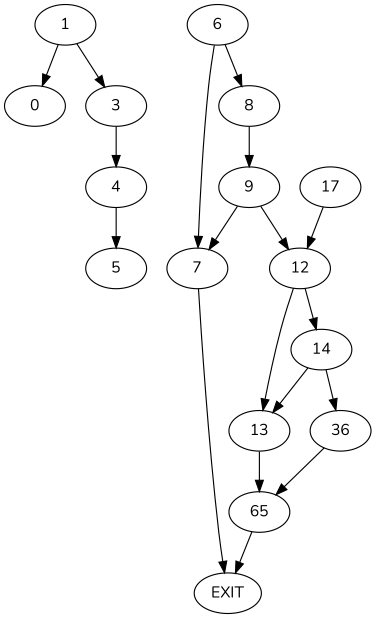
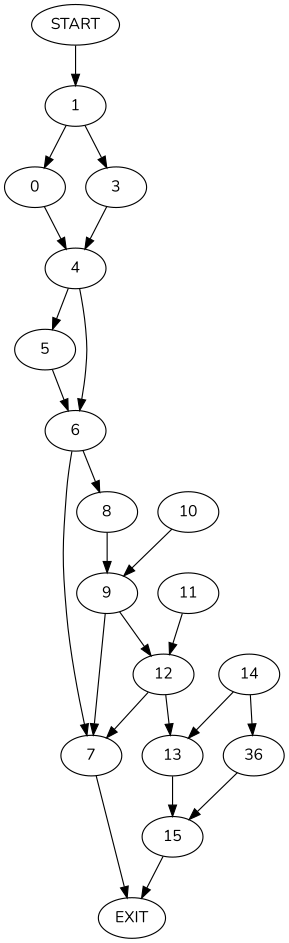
  digraph {
    fontname=Nunito
    node [fontname=Nunito]
    edge [fontname=Nunito]
+   n1 [label=START]
    1
    n3 [label=0]
    3
    n5 [label=EXIT]
    4
    5
    6
    7
    8
    9
    12
-   11 [label=17]
+   10
+   11
    13
    14
-   15 [label=65]
+   15
    n18 [label=36]
+   n1 -> 1
    1 -> n3
    1 -> 3
+   n3 -> 4
    3 -> 4
    4 -> 5
+   4 -> 6
+   5 -> 6
    6 -> 7
    6 -> 8
    7 -> n5
    8 -> 9
    9 -> 7
    9 -> 12
    12 -> 13
-   12 -> 14
+   12 -> 7
+   10 -> 9
    11 -> 12
    13 -> 15
    14 -> 13
    14 -> n18
    15 -> n5
    n18 -> 15
  }
